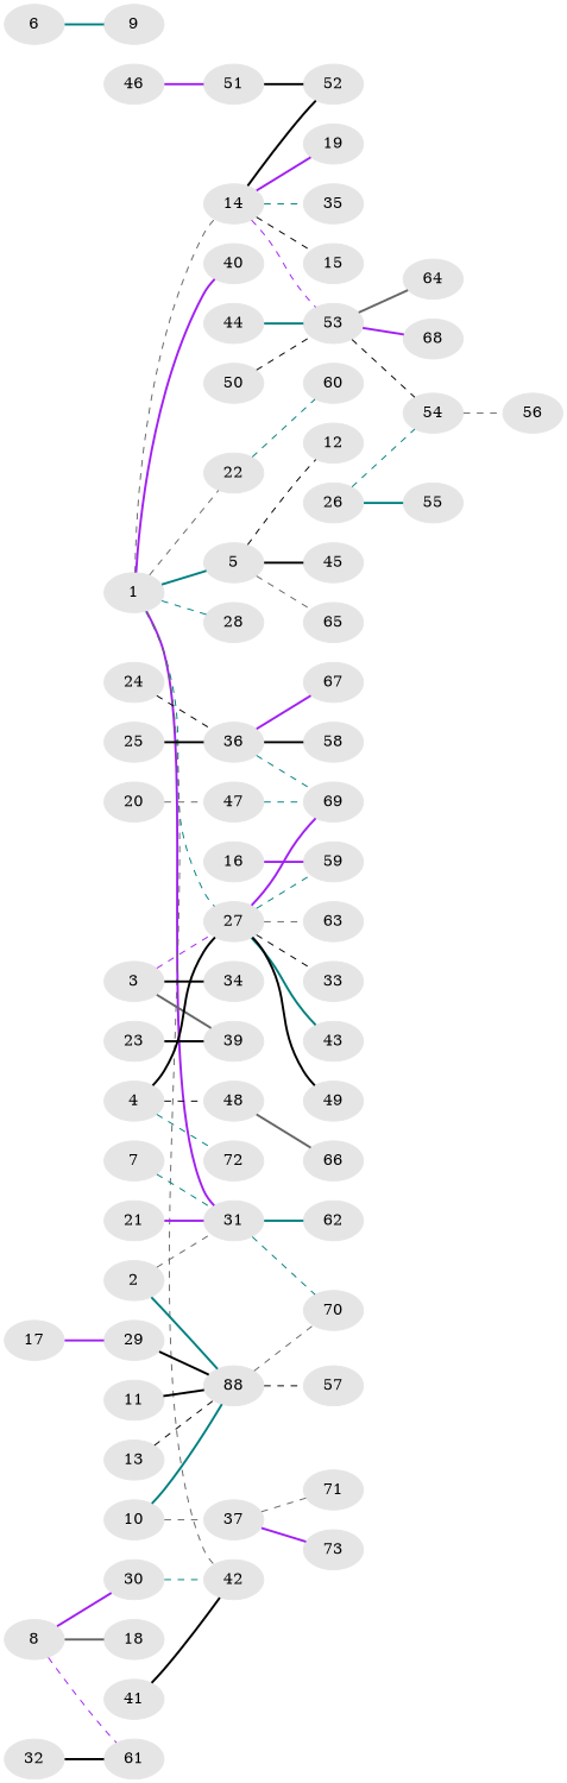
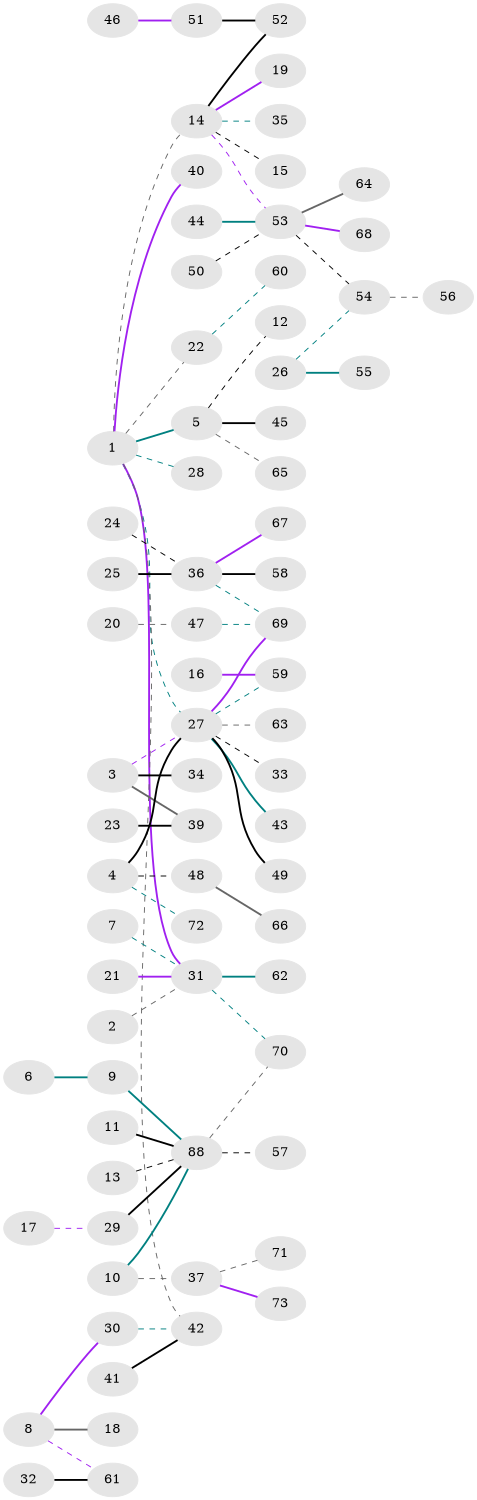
  graph {
    rankdir=LR
    node [color=gray90 style=filled]
    edge [color=black style=bold weight=1.0]
    1
    5
    14
    22
    27
    28
    31
    40
    42
    12
    45
    65
    15
    19
    35
    52
    53
    60
    59
    33
    43
    49
    63
    69
    62
    70
    2
    3
    34
    39
    4
    48
    72
    66
    6
    9
    n37 [label=88]
    7
    8
    18
    30
    61
    57
    10
    37
    71
    73
    11
    13
    54
    64
    68
    16
    17
    29
    20
    47
    21
    23
    24
    36
    58
    67
    25
    26
    55
    56
    32
    41
    44
    46
    51
    50
    1 -- 5 [color=teal]
    1 -- 14 [color=gray40 style=dashed]
    1 -- 22 [color=gray40 style=dashed]
    1 -- 27 [color=teal style=dashed]
    1 -- 28 [color=teal style=dashed]
    1 -- 31 [color=purple]
    1 -- 40 [color=purple]
    1 -- 42 [color=gray40 style=dashed]
    5 -- 12 [style=dashed]
    5 -- 45
    5 -- 65 [color=gray40 style=dashed]
    14 -- 15 [style=dashed]
    14 -- 19 [color=purple]
    14 -- 35 [color=teal style=dashed]
    14 -- 52
    14 -- 53 [color=purple style=dashed]
    22 -- 60 [color=teal style=dashed]
    27 -- 59 [color=teal style=dashed]
    27 -- 33 [style=dashed]
    27 -- 43 [color=teal]
    27 -- 49
    27 -- 63 [color=gray40 style=dashed]
    27 -- 69 [color=purple]
    31 -- 62 [color=teal]
    31 -- 70 [color=teal style=dashed]
    53 -- 54 [style=dashed]
    53 -- 64 [color=gray40]
    53 -- 68 [color=purple]
    2 -- 31 [color=gray40 style=dashed]
    3 -- 27 [color=purple style=dashed]
    3 -- 34
    3 -- 39 [color=gray40]
    4 -- 27
    4 -- 48 [style=dashed]
    4 -- 72 [color=teal style=dashed]
    48 -- 66 [color=gray40]
    6 -- 9 [color=teal]
-   2 -- n37 [color=teal]
+   9 -- n37 [color=teal]
    n37 -- 70 [color=gray40 style=dashed]
    n37 -- 57 [style=dashed]
    7 -- 31 [color=teal style=dashed]
    8 -- 18 [color=gray40]
    8 -- 30 [color=purple]
    8 -- 61 [color=purple style=dashed]
    30 -- 42 [color=teal style=dashed]
    10 -- n37 [color=teal]
    10 -- 37 [color=gray40 style=dashed]
    37 -- 71 [color=gray40 style=dashed]
    37 -- 73 [color=purple]
    11 -- n37
    13 -- n37 [style=dashed]
    54 -- 56 [color=gray40 style=dashed]
    16 -- 59 [color=purple]
-   17 -- 29 [color=purple]
+   17 -- 29 [color=purple style=dashed]
    29 -- n37
    20 -- 47 [color=gray40 style=dashed]
    47 -- 69 [color=teal style=dashed]
    21 -- 31 [color=purple]
    23 -- 39
    24 -- 36 [style=dashed]
    36 -- 69 [color=teal style=dashed]
    36 -- 58
    36 -- 67 [color=purple]
    25 -- 36
    26 -- 54 [color=teal style=dashed]
    26 -- 55 [color=teal]
    32 -- 61
    41 -- 42
    44 -- 53 [color=teal]
    46 -- 51 [color=purple]
    51 -- 52
    50 -- 53 [style=dashed]
  }
